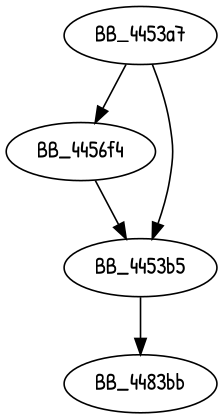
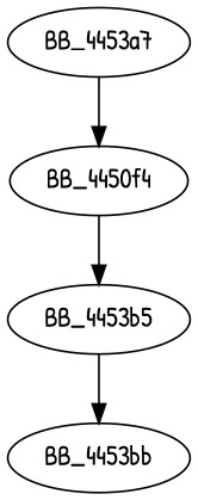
  digraph {
    fontname="Patrick Hand"
    node [fontname="Patrick Hand"]
    edge [fontname="Patrick Hand"]
    n1 [label=BB_4453a7]
-   BB_4450f4 [label=BB_4456f4]
+   BB_4450f4
    BB_4453b5
-   BB_4453bb [label=BB_4483bb]
+   BB_4453bb
    n1 -> BB_4450f4
-   n1 -> BB_4453b5
    BB_4450f4 -> BB_4453b5
    BB_4453b5 -> BB_4453bb
  }
